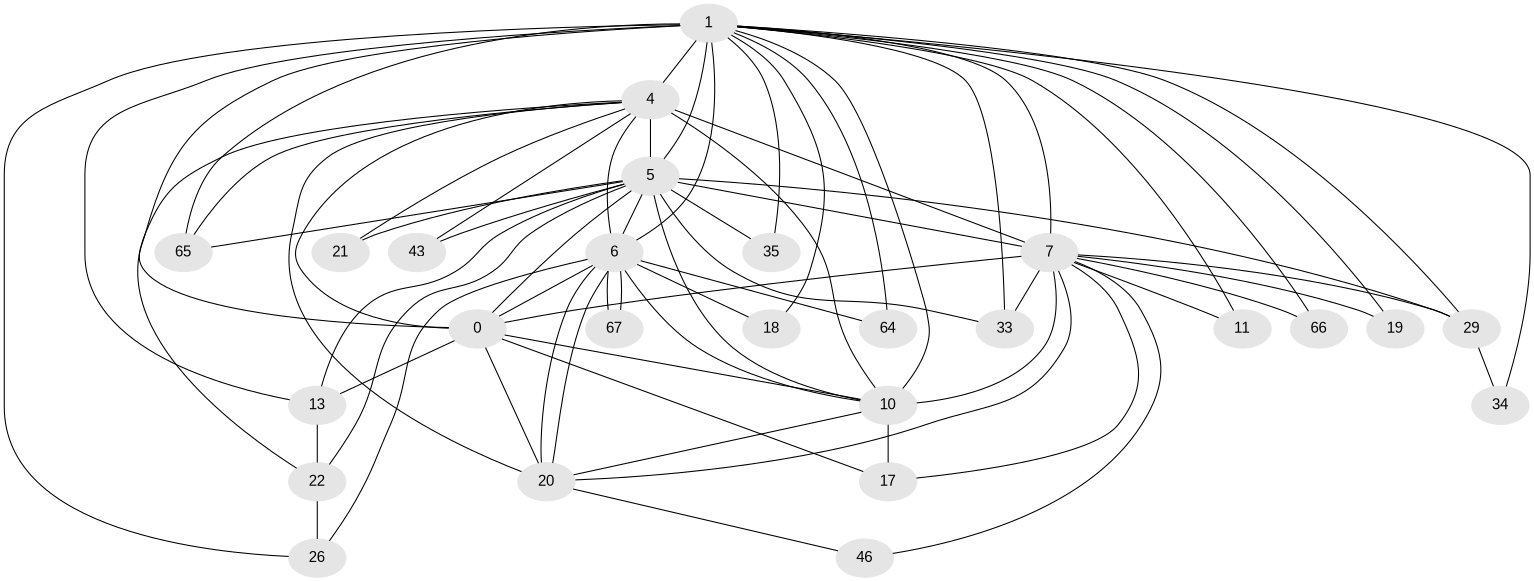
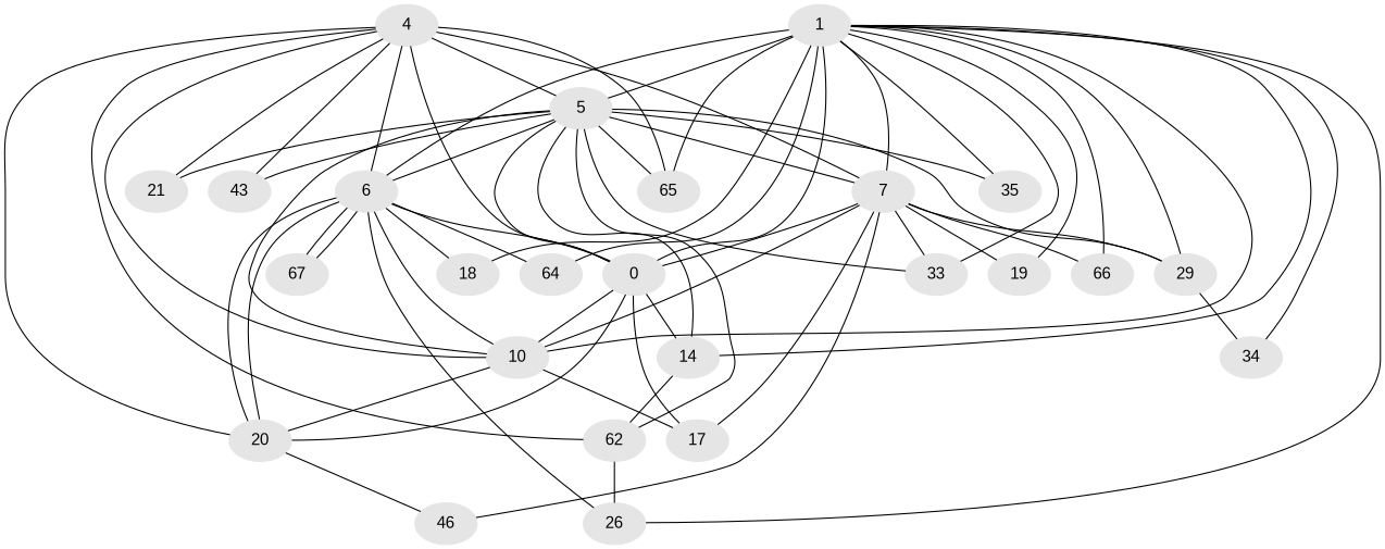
  graph {
    fontname="Liberation Sans"
    node [color=gray90 fontname="Liberation Sans" style=filled]
    edge [fontname="Liberation Sans"]
    1 [super="+2+39"]
    4 [super="+60+68+15+48"]
    5 [super="+12+14+66+25+31+32"]
    6
    7 [super="+27+55+30"]
    n6 [label=0]
    10
-   11
-   13 [super="+23"]
+   13 [super="+23" label=14]
    n10 [label=66]
    18
    19
    26
    29 [super="+38"]
    33
    34
    35
    64
    65
    20 [super="+63+45+42"]
    21
-   22
+   22 [label=62]
    n23 [label=43]
    n24 [label=67]
    17 [super="+43"]
    46
-   1 -- 4 [weight=6]
    1 -- 5 [weight=12]
    1 -- 6 [weight=6]
    1 -- 7 [weight=6]
    1 -- n6 [weight=5]
    1 -- 10 [weight=4]
-   1 -- 11
    1 -- 13
    1 -- n10
    1 -- 18
    1 -- 19
    1 -- 26
    1 -- 29
    1 -- 33
    1 -- 34
    1 -- 35
    1 -- 64
    1 -- 65
    4 -- 5 [weight=3]
    4 -- 6
    4 -- 7
    4 -- n6
    4 -- 10
    4 -- 65
    4 -- 20
    4 -- 21
    4 -- 22
    4 -- n23
    5 -- 6 [weight=3]
    5 -- 7 [weight=2]
    5 -- n6
    5 -- 10
    5 -- 13
    5 -- 29
    5 -- 33 [weight=2]
    5 -- 35
    5 -- 65
    5 -- 21
    5 -- 22
    5 -- n23
    6 -- n6
    6 -- 10
    6 -- 18
    6 -- 26
    6 -- 64
    6 -- 20
    6 -- 20
    6 -- n24
    6 -- n24
    7 -- n6 [weight=2]
    7 -- 10
-   7 -- 11
    7 -- n10
    7 -- 19
    7 -- 29
    7 -- 33
-   7 -- 20
    7 -- 17
    7 -- 46
    n6 -- 10
    n6 -- 13
    n6 -- 20
    n6 -- 17
    10 -- 20
    10 -- 17
    13 -- 22
    29 -- 34
    20 -- 46
    22 -- 26
  }
